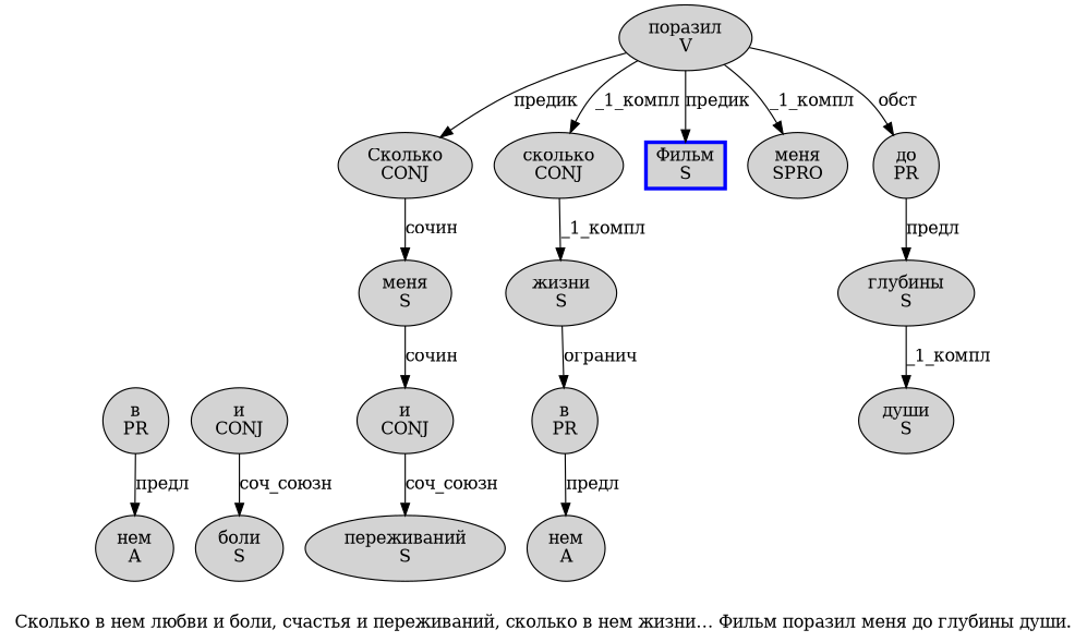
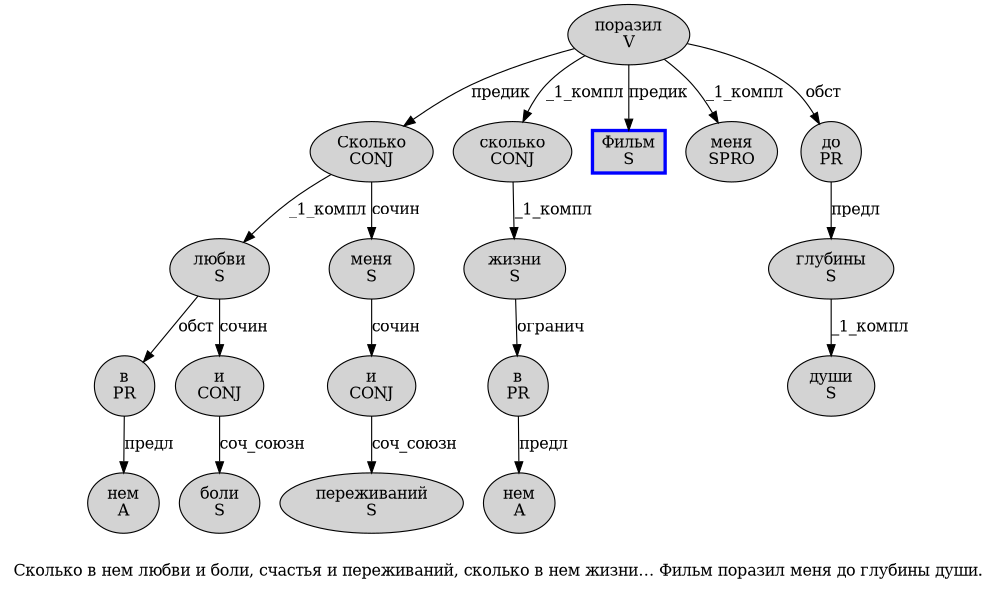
  digraph {
    label="Сколько в нем любви и боли, счастья и переживаний, сколько в нем жизни… Фильм поразил меня до глубины души."
    node [fillcolor=lightgray penwidth=1 shape=ellipse style=filled]
    n1 [label="Сколько\nCONJ"]
+   n2 [label="любви\nS"]
    n3 [label="меня\nS"]
    n4 [label="в\nPR"]
    n5 [label="и\nCONJ"]
    n6 [label="и\nCONJ"]
    n7 [label="нем\nA"]
    n8 [label="боли\nS"]
    n9 [label="переживаний\nS"]
    n10 [label="сколько\nCONJ"]
    n11 [label="жизни\nS"]
    n12 [label="в\nPR"]
    n13 [label="нем\nA"]
    n14 [color=blue label="Фильм\nS" penwidth=3 shape=box]
    n15 [label="поразил\nV"]
    n16 [label="меня\nSPRO"]
    n17 [label="до\nPR"]
    n18 [label="глубины\nS"]
    n19 [label="души\nS"]
+   n1 -> n2 [label="_1_компл"]
    n1 -> n3 [label="сочин"]
+   n2 -> n4 [label="обст"]
+   n2 -> n5 [label="сочин"]
    n3 -> n6 [label="сочин"]
    n4 -> n7 [label="предл"]
    n5 -> n8 [label="соч_союзн"]
    n6 -> n9 [label="соч_союзн"]
    n10 -> n11 [label="_1_компл"]
    n11 -> n12 [label="огранич"]
    n12 -> n13 [label="предл"]
    n15 -> n1 [label="предик"]
    n15 -> n10 [label="_1_компл"]
    n15 -> n14 [label="предик"]
    n15 -> n16 [label="_1_компл"]
    n15 -> n17 [label="обст"]
    n17 -> n18 [label="предл"]
    n18 -> n19 [label="_1_компл"]
  }
